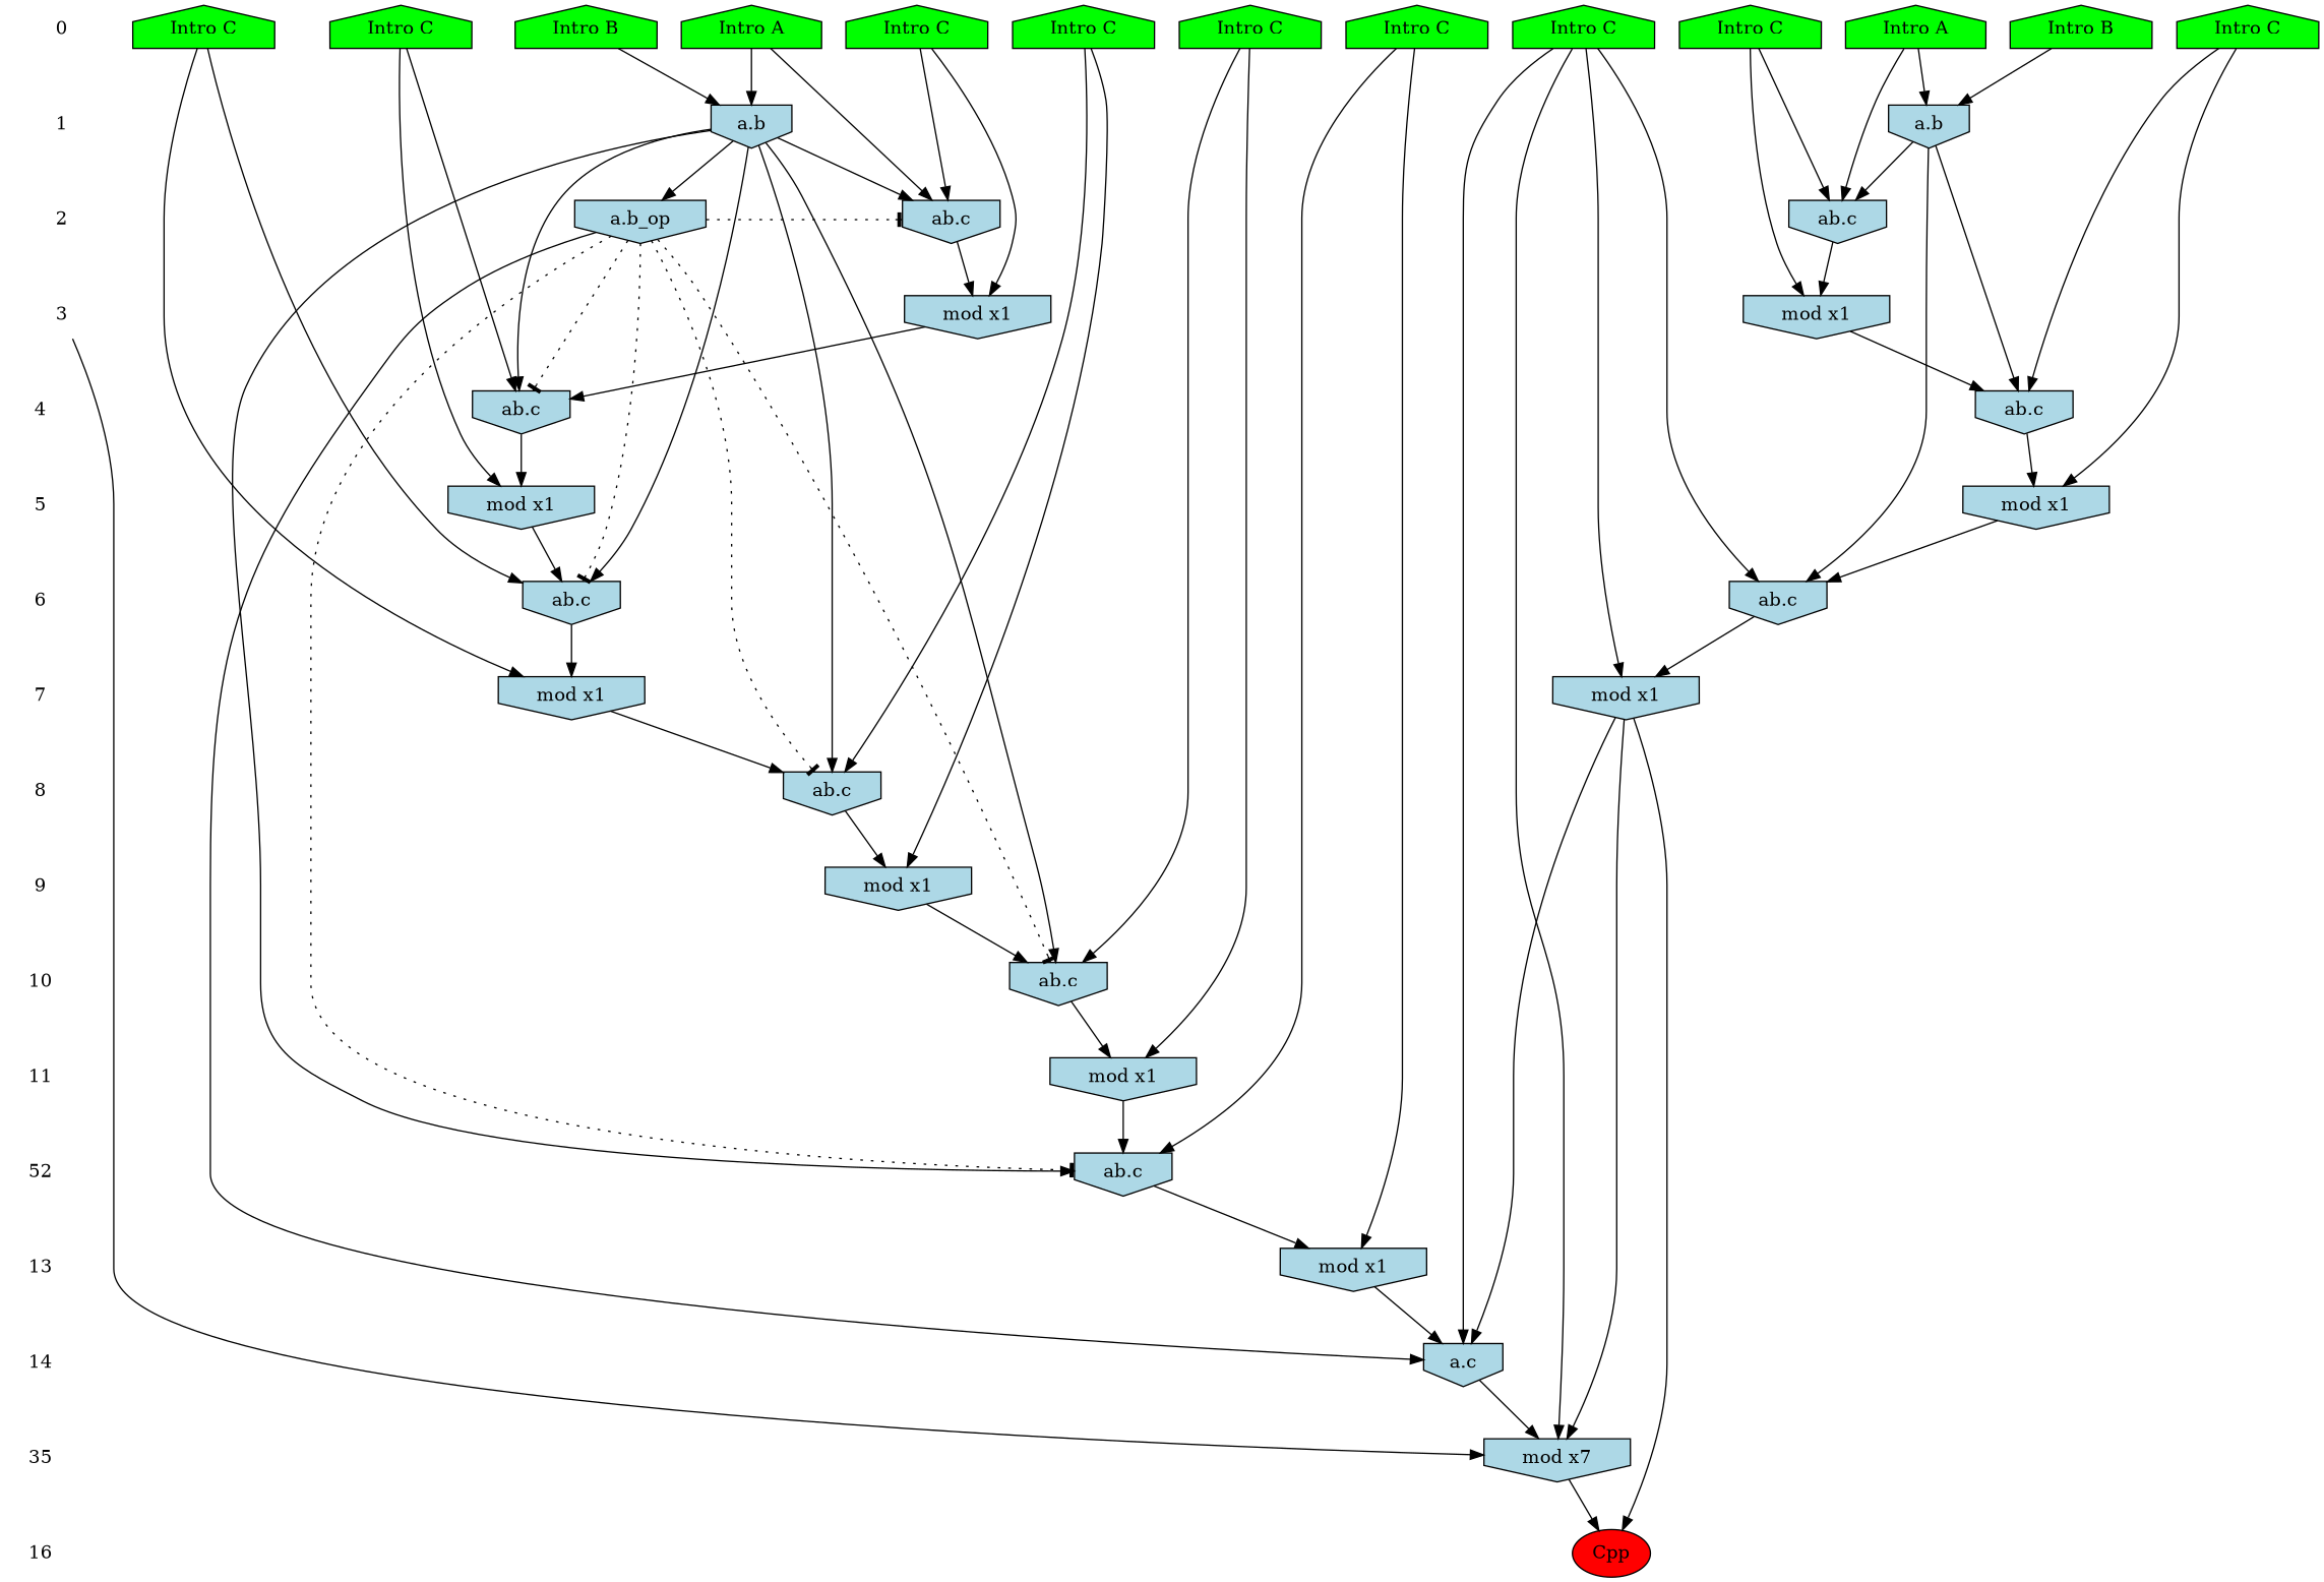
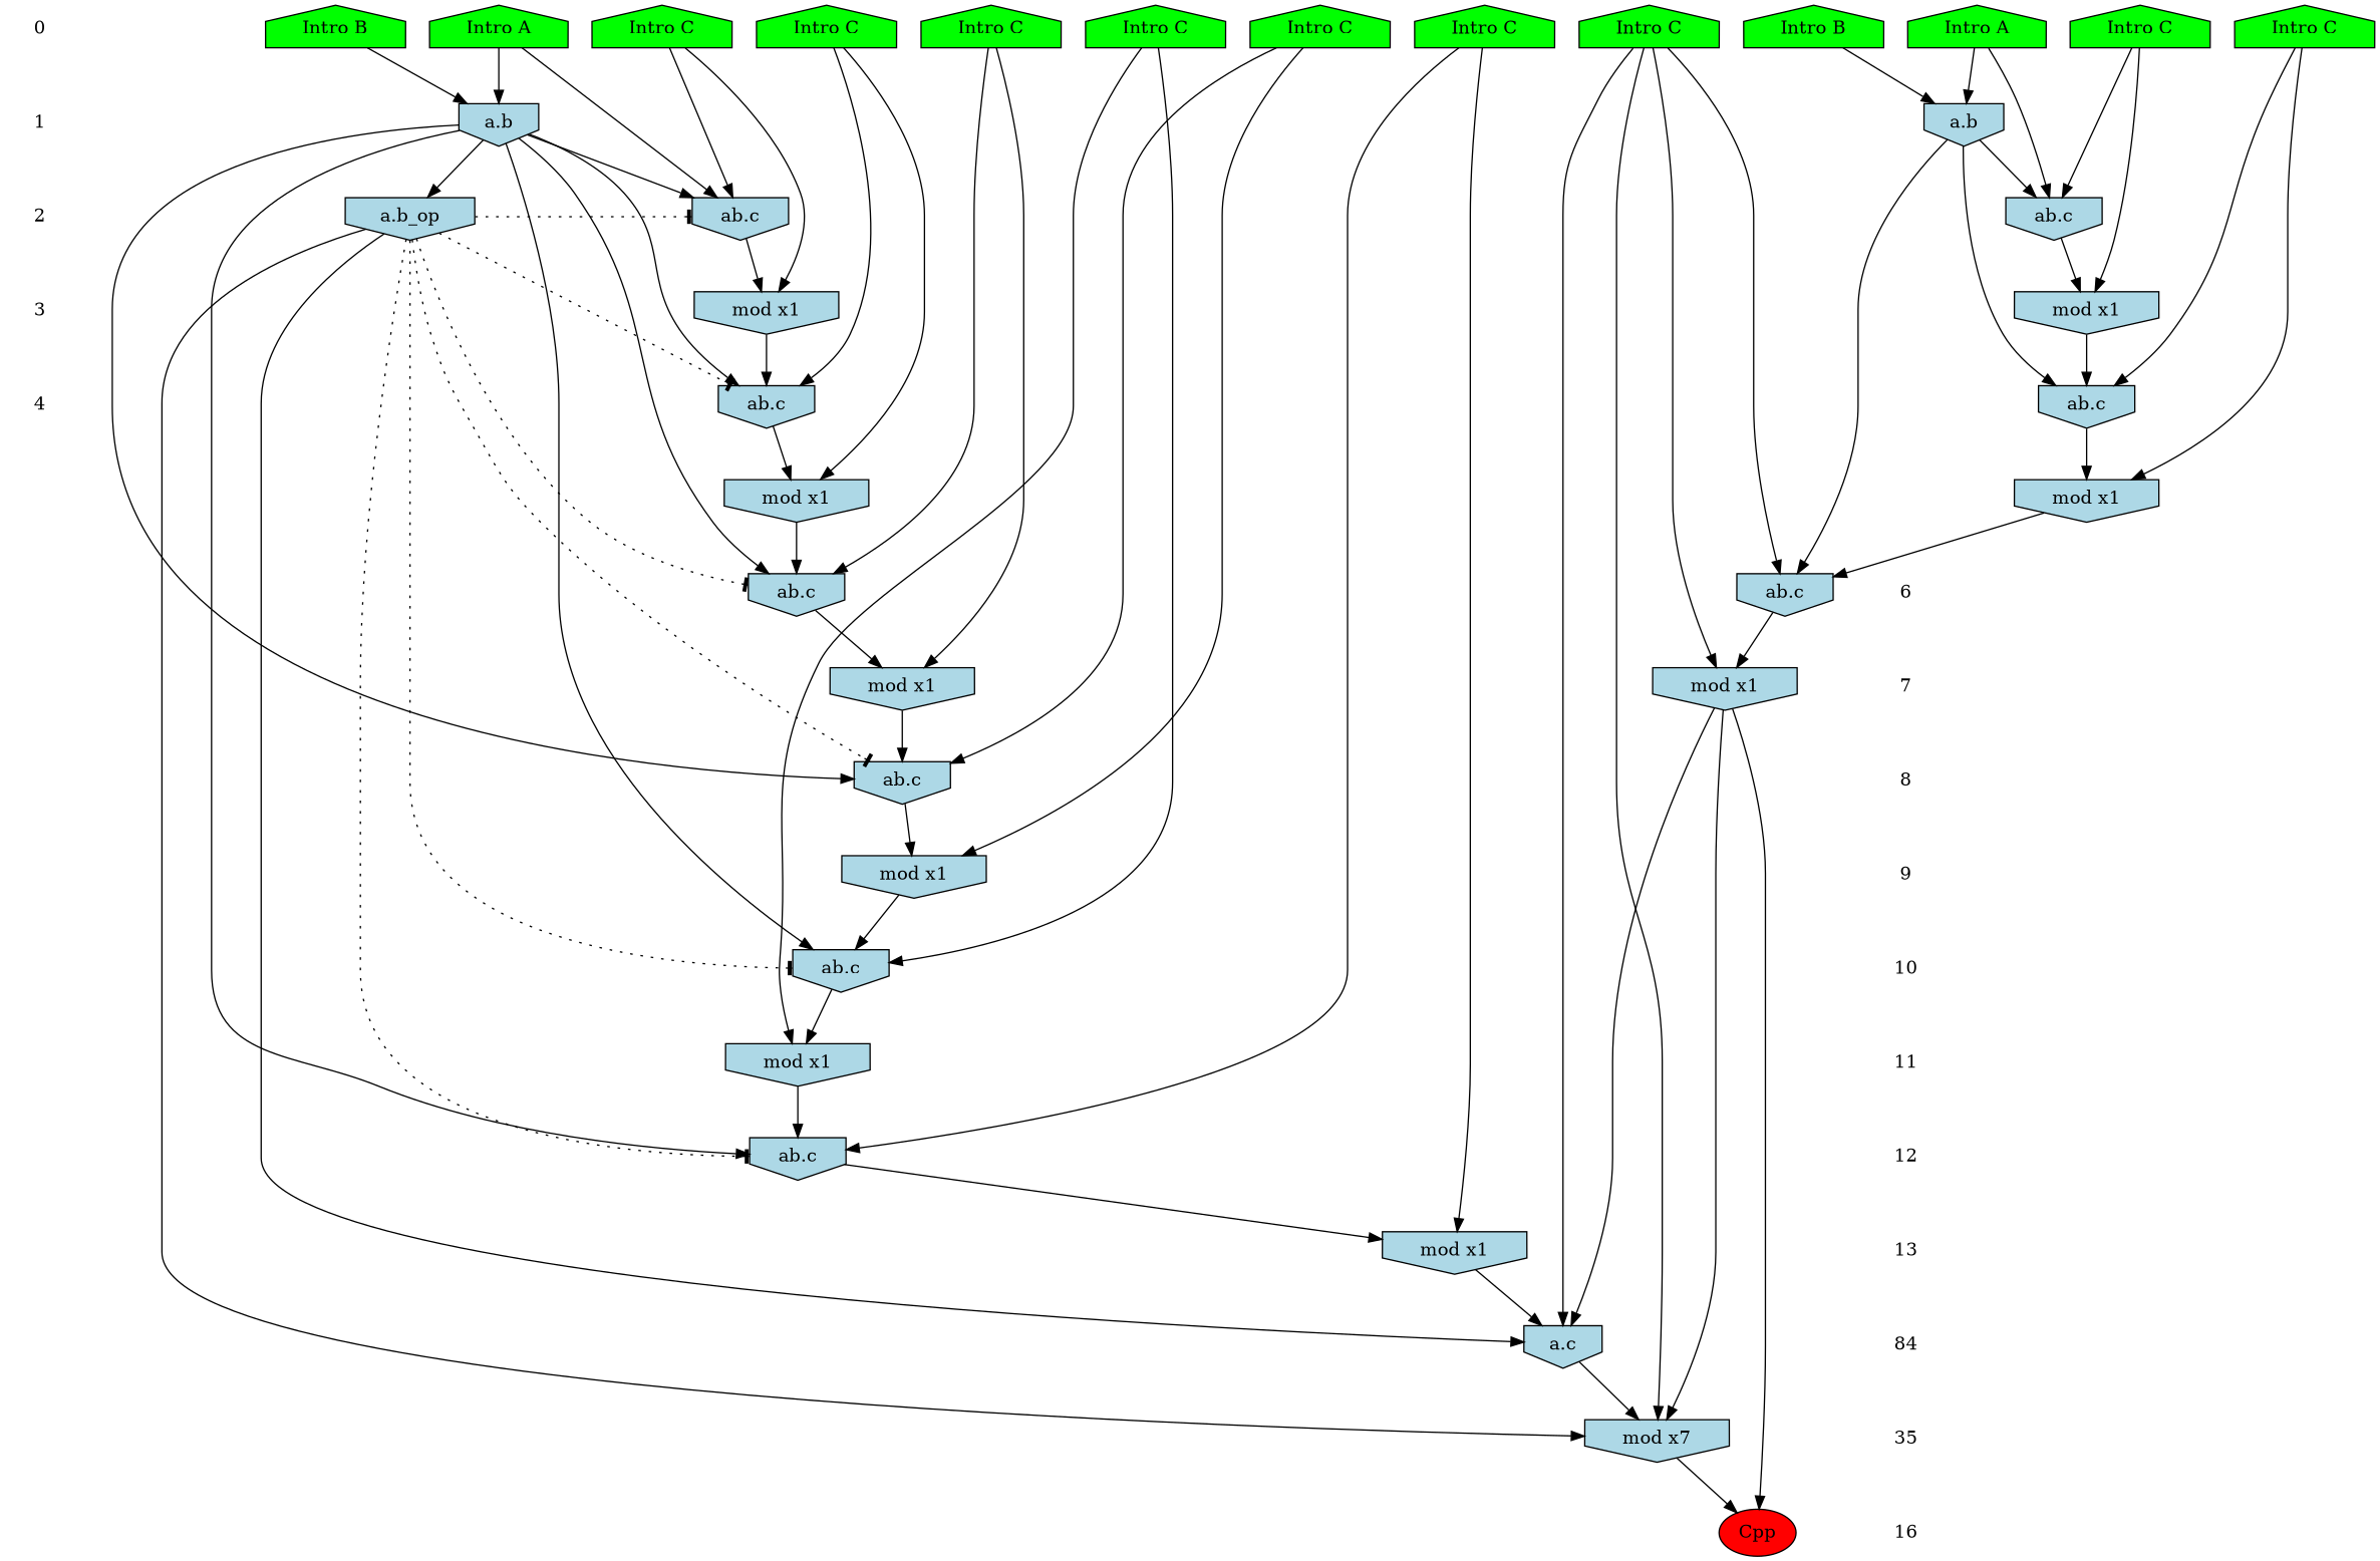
  digraph {
    ranksep=.5
    node [shape=invhouse fillcolor=lightblue style=filled]
    0 [shape=plaintext fillcolor="" style=""]
    n2 [fillcolor=green label="Intro B" shape=house]
    n3 [fillcolor=green label="Intro A" shape=house]
    n4 [fillcolor=green label="Intro A" shape=house]
    n5 [fillcolor=green label="Intro B" shape=house]
    n6 [fillcolor=green label="Intro C" shape=house]
    n7 [fillcolor=green label="Intro C" shape=house]
    n8 [fillcolor=green label="Intro C" shape=house]
    n9 [fillcolor=green label="Intro C" shape=house]
    n10 [fillcolor=green label="Intro C" shape=house]
    n11 [fillcolor=green label="Intro C" shape=house]
    n12 [fillcolor=green label="Intro C" shape=house]
    n13 [fillcolor=green label="Intro C" shape=house]
    n14 [fillcolor=green label="Intro C" shape=house]
    1 [shape=plaintext fillcolor="" style=""]
    n16 [label="a.b"]
    n17 [label="a.b"]
    2 [shape=plaintext fillcolor="" style=""]
    n19 [label="ab.c"]
    n20 [label="ab.c"]
    n21 [label="a.b_op"]
    3 [shape=plaintext fillcolor="" style=""]
    n23 [label="mod x1"]
    n24 [label="mod x1"]
    4 [shape=plaintext fillcolor="" style=""]
    n26 [label="ab.c"]
    n27 [label="ab.c"]
-   5 [shape=plaintext fillcolor="" style=""]
    n29 [label="mod x1"]
    n30 [label="mod x1"]
    6 [shape=plaintext fillcolor="" style=""]
    n32 [label="ab.c"]
    n33 [label="ab.c"]
    7 [shape=plaintext fillcolor="" style=""]
    n35 [label="mod x1"]
    n36 [label="mod x1"]
    8 [shape=plaintext fillcolor="" style=""]
    n38 [label="ab.c"]
    9 [shape=plaintext fillcolor="" style=""]
    n40 [label="mod x1"]
    10 [shape=plaintext fillcolor="" style=""]
    n42 [label="ab.c"]
    11 [shape=plaintext fillcolor="" style=""]
    n44 [label="mod x1"]
-   12 [shape=plaintext label=52 fillcolor="" style=""]
+   12 [shape=plaintext fillcolor="" style=""]
    n46 [label="ab.c"]
    13 [shape=plaintext fillcolor="" style=""]
    n48 [label="mod x1"]
-   14 [shape=plaintext fillcolor="" style=""]
+   14 [shape=plaintext label=84 fillcolor="" style=""]
    n50 [label="a.c"]
    n51 [label=35 shape=plaintext fillcolor="" style=""]
    n52 [label="mod x7"]
    16 [shape=plaintext fillcolor="" style=""]
    n54 [fillcolor=red label=Cpp shape=""]
    subgraph sub_1 {
      rank=same
      0
      n2
      n3
      n4
      n5
      n6
      n7
      n8
      n9
      n10
      n11
      n12
      n13
      n14
    }
    subgraph sub_2 {
      rank=same
      1
      n16
      n17
    }
    subgraph sub_3 {
      rank=same
      2
      n19
      n20
      n21
    }
    subgraph sub_4 {
      rank=same
      3
      n23
      n24
    }
    subgraph sub_5 {
      rank=same
      4
      n26
      n27
    }
    subgraph sub_6 {
      rank=same
-     5
      n29
      n30
    }
    subgraph sub_7 {
      rank=same
      6
      n32
      n33
    }
    subgraph sub_8 {
      rank=same
      7
      n35
      n36
    }
    subgraph sub_9 {
      rank=same
      8
      n38
    }
    subgraph sub_10 {
      rank=same
      9
      n40
    }
    subgraph sub_11 {
      rank=same
      10
      n42
    }
    subgraph sub_12 {
      rank=same
      11
      n44
    }
    subgraph sub_13 {
      rank=same
      12
      n46
    }
    subgraph sub_14 {
      rank=same
      13
      n48
    }
    subgraph sub_15 {
      rank=same
      14
      n50
    }
    subgraph sub_16 {
      rank=same
      n51
      n52
    }
    subgraph sub_17 {
      rank=same
      16
      n54
    }
    0 -> 1 [style=invis]
    n2 -> n16
    n3 -> n16
    n3 -> n19
    n4 -> n17
    n4 -> n20
    n5 -> n17
    n6 -> n27
    n6 -> n30
    n7 -> n33
    n7 -> n36
    n7 -> n50
    n7 -> n52
    n8 -> n42
    n8 -> n44
    n9 -> n38
    n9 -> n40
    n10 -> n20
    n10 -> n23
    n11 -> n32
    n11 -> n35
    n12 -> n19
    n12 -> n24
    n13 -> n46
    n13 -> n48
    n14 -> n26
    n14 -> n29
    1 -> 2 [style=invis]
    n16 -> n19
    n16 -> n27
    n16 -> n33
    n17 -> n20
    n17 -> n21
    n17 -> n26
    n17 -> n32
    n17 -> n38
    n17 -> n42
    n17 -> n46
    2 -> 3 [style=invis]
    n19 -> n24
    n20 -> n23
    n21 -> n20 [arrowhead=tee style=dotted]
    n21 -> n26 [arrowhead=tee style=dotted]
    n21 -> n32 [arrowhead=tee style=dotted]
    n21 -> n38 [arrowhead=tee style=dotted]
    n21 -> n42 [arrowhead=tee style=dotted]
    n21 -> n46 [arrowhead=tee style=dotted]
    n21 -> n50
-   3 -> n52
+   n21 -> n52
    3 -> 4 [style=invis]
    n23 -> n26
    n24 -> n27
-   4 -> 5 [style=invis]
    n26 -> n29
    n27 -> n30
-   5 -> 6 [style=invis]
    n29 -> n32
    n30 -> n33
    6 -> 7 [style=invis]
    n32 -> n35
    n33 -> n36
    7 -> 8 [style=invis]
    n35 -> n38
    n36 -> n50
    n36 -> n52
    n36 -> n54
    8 -> 9 [style=invis]
    n38 -> n40
    9 -> 10 [style=invis]
    n40 -> n42
    10 -> 11 [style=invis]
    n42 -> n44
    11 -> 12 [style=invis]
    n44 -> n46
    12 -> 13 [style=invis]
    n46 -> n48
    13 -> 14 [style=invis]
    n48 -> n50
    14 -> n51 [style=invis]
    n50 -> n52
    n51 -> 16 [style=invis]
    n52 -> n54
  }
